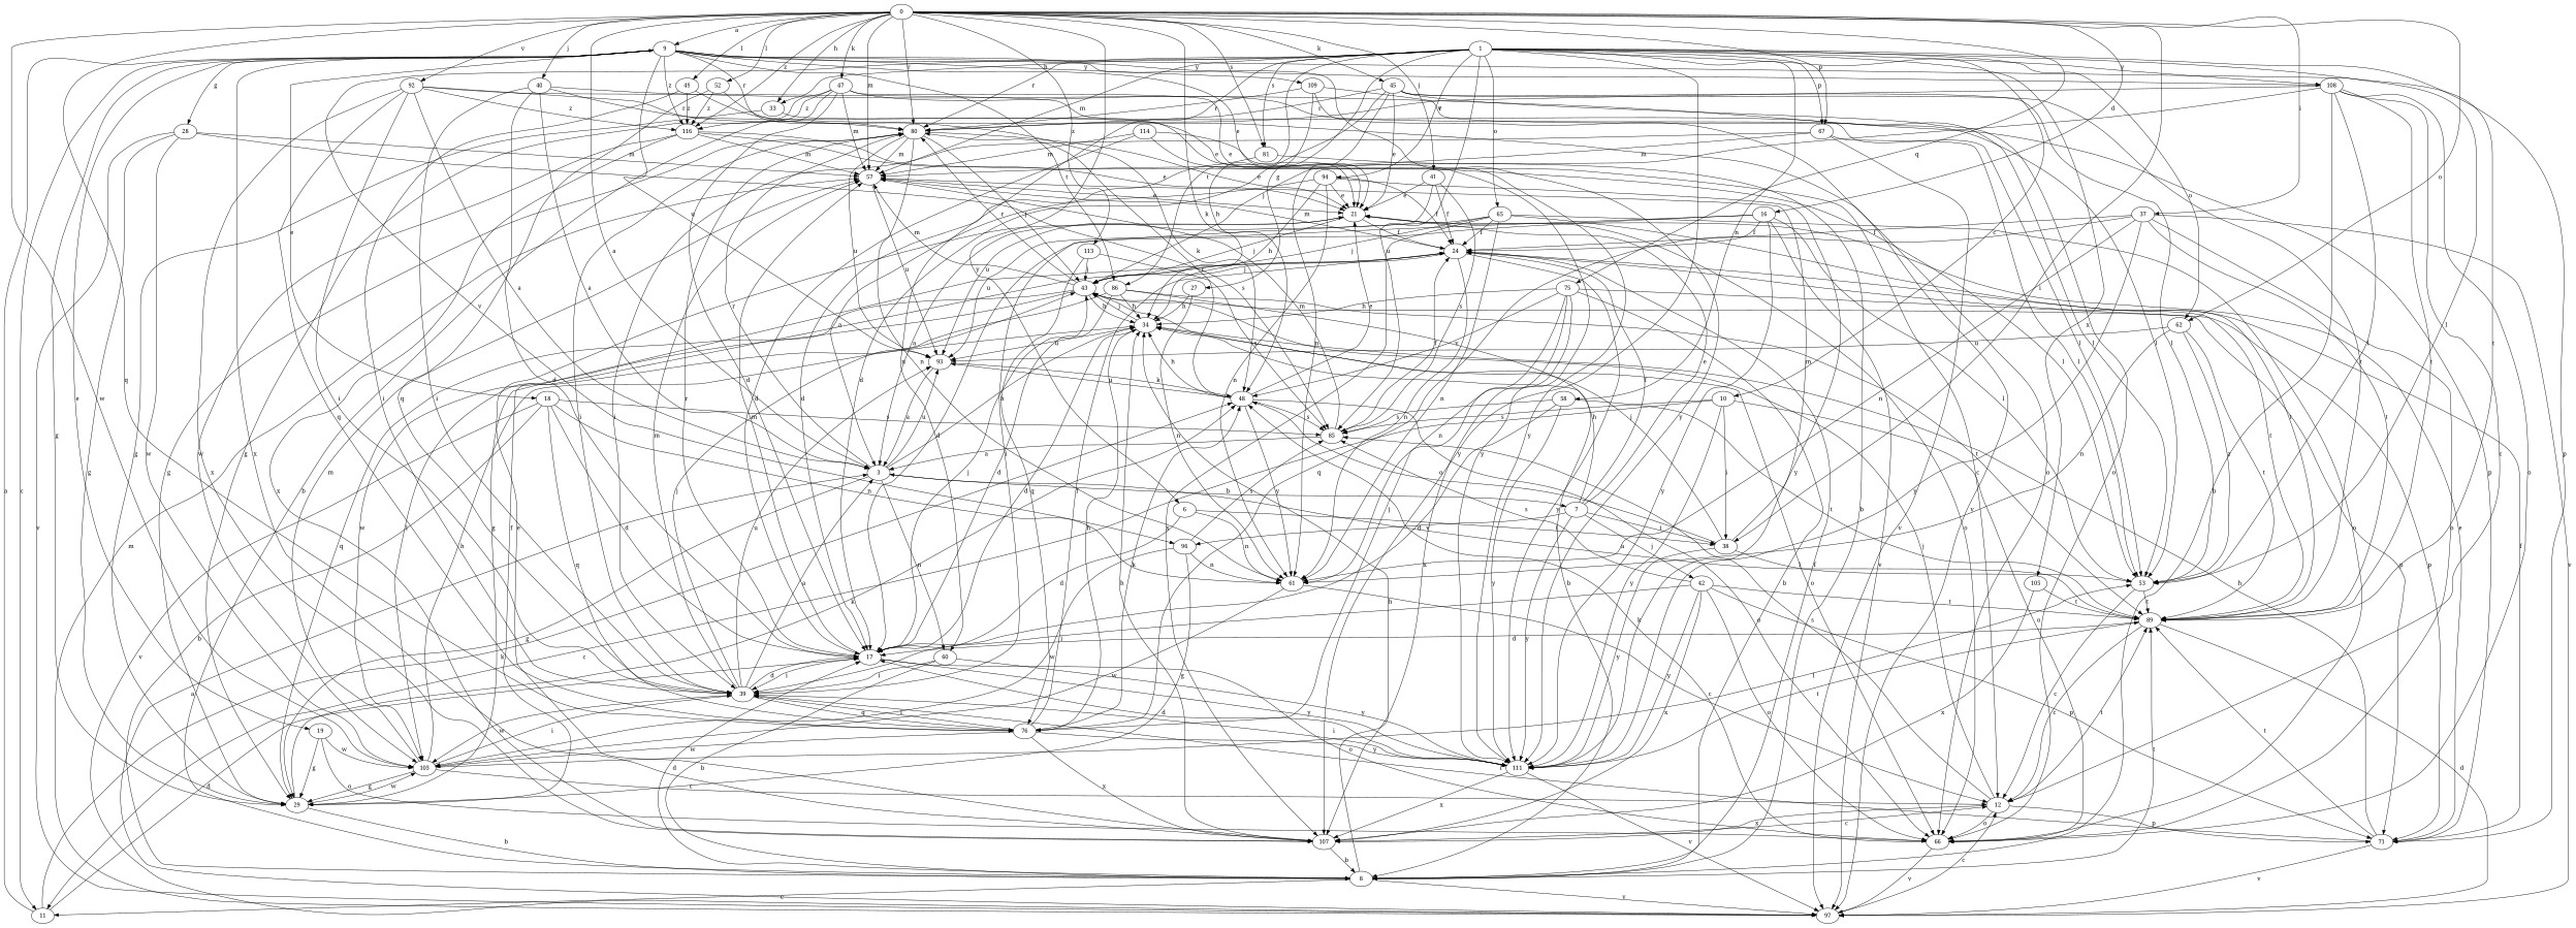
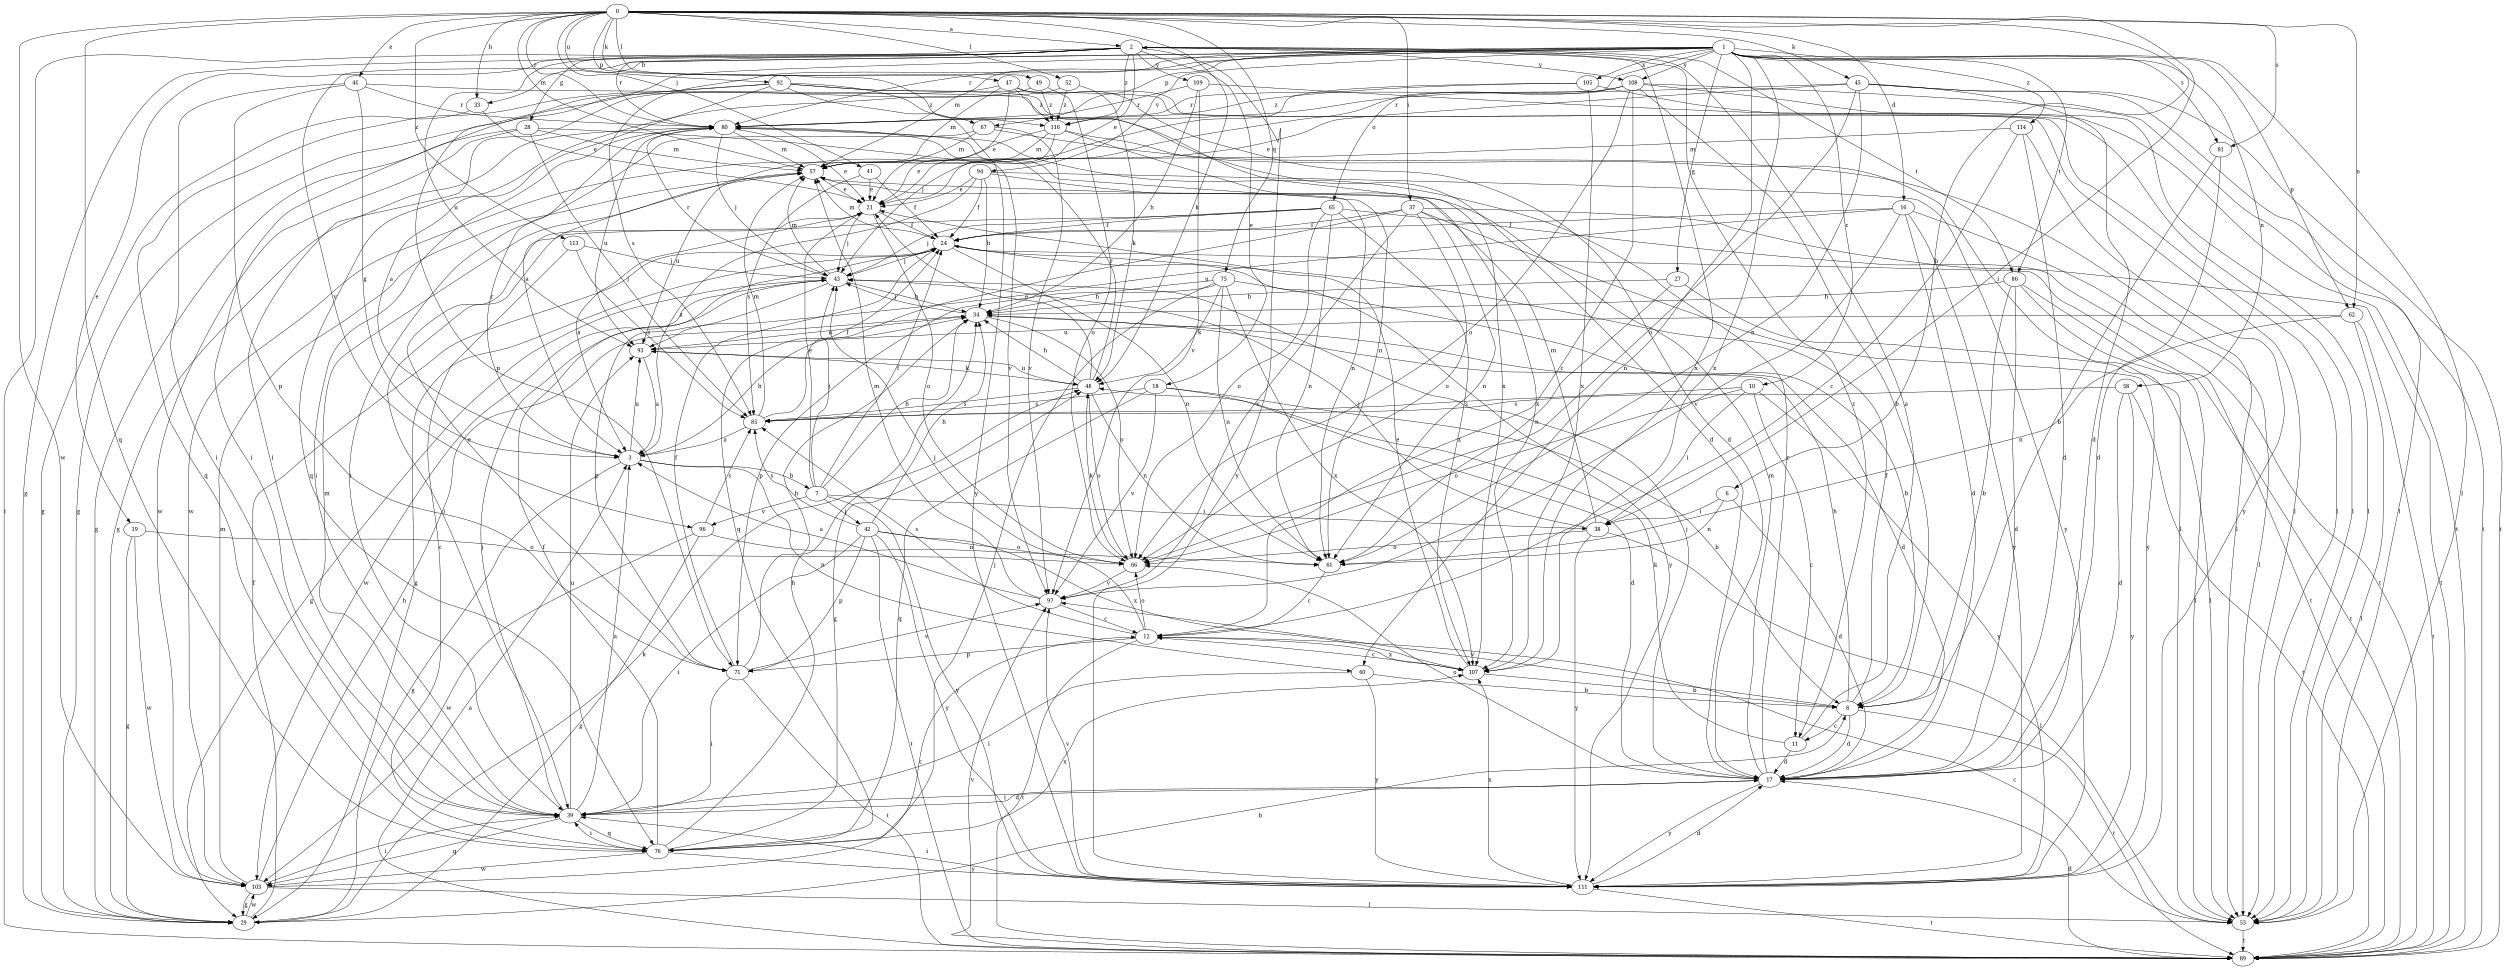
  strict digraph {
    fontname="Noto Serif"
    node [fontname="Noto Serif"]
    edge [fontname="Noto Serif"]
    0
-   2 [label=9]
+   2
    6
    16
    33
    37
    38
    40
    41
    45
    47
    48
    49
    52
    57
    62
    67
    75
    76
    80
    81
    92
    103
    113
    86
    107
    108
    11
    18
    19
    21
    28
    29
    89
    93
    109
    111
    116
    17
    61
    53
    24
    97
    66
    43
    71
    3
    39
    85
    8
    34
    12
    1
    10
    27
    58
    60
    65
    94
    96
    105
    114
    7
    42
    0 -> 2 [label=a]
-   0 -> 6 [label=y]
+   0 -> 6 [label=b]
    0 -> 16 [label=d]
    0 -> 33 [label=h]
    0 -> 37 [label=i]
    0 -> 38 [label=i]
-   0 -> 40 [label=j]
+   0 -> 40 [label=e]
    0 -> 41 [label=j]
    0 -> 45 [label=k]
    0 -> 47 [label=k]
    0 -> 48 [label=k]
    0 -> 49 [label=l]
    0 -> 52 [label=l]
    0 -> 57 [label=m]
    0 -> 62 [label=o]
    0 -> 67 [label=p]
    0 -> 75 [label=q]
    0 -> 76 [label=q]
    0 -> 80 [label=r]
    0 -> 81 [label=s]
-   0 -> 92 [label=v]
+   0 -> 92 [label=u]
    0 -> 103 [label=w]
    0 -> 113 [label=z]
    2 -> 80 [label=r]
    2 -> 86 [label=t]
    2 -> 107 [label=x]
    2 -> 108 [label=y]
    2 -> 11 [label=c]
    2 -> 18 [label=e]
    2 -> 19 [label=e]
    2 -> 21 [label=e]
    2 -> 28 [label=g]
    2 -> 29 [label=g]
    2 -> 89 [label=t]
    2 -> 93 [label=u]
    2 -> 109 [label=y]
    2 -> 111 [label=y]
    2 -> 116 [label=z]
    6 -> 38 [label=i]
    6 -> 17 [label=d]
    6 -> 61 [label=n]
    16 -> 93 [label=u]
    16 -> 111 [label=y]
    16 -> 17 [label=d]
    16 -> 53 [label=l]
    16 -> 24 [label=f]
    16 -> 97 [label=v]
    33 -> 21 [label=e]
    33 -> 29 [label=g]
    37 -> 76 [label=q]
    37 -> 89 [label=t]
    37 -> 111 [label=y]
    37 -> 61 [label=n]
    37 -> 24 [label=f]
    37 -> 97 [label=v]
    37 -> 66 [label=o]
    38 -> 57 [label=m]
    38 -> 111 [label=y]
    38 -> 53 [label=l]
-   38 -> 48 [label=o]
+   38 -> 66 [label=o]
    38 -> 43 [label=j]
    40 -> 80 [label=r]
    40 -> 17 [label=d]
    40 -> 71 [label=p]
-   40 -> 3 [label=a]
+   40 -> 3 [label=g]
    40 -> 39 [label=i]
    41 -> 21 [label=e]
-   41 -> 93 [label=u]
    41 -> 24 [label=f]
    41 -> 85 [label=s]
    45 -> 80 [label=r]
    45 -> 21 [label=e]
    45 -> 89 [label=t]
    45 -> 17 [label=d]
    45 -> 61 [label=n]
    45 -> 53 [label=l]
    45 -> 66 [label=o]
    47 -> 57 [label=m]
    47 -> 21 [label=e]
    47 -> 29 [label=g]
    47 -> 116 [label=z]
    47 -> 17 [label=d]
    47 -> 53 [label=l]
-   47 -> 8 [label=b]
    48 -> 80 [label=r]
    48 -> 21 [label=e]
    48 -> 93 [label=u]
-   48 -> 61 [label=y]
+   48 -> 61 [label=n]
    48 -> 66 [label=o]
    48 -> 85 [label=s]
    48 -> 34 [label=h]
    49 -> 116 [label=z]
    49 -> 66 [label=o]
    49 -> 39 [label=i]
    52 -> 48 [label=k]
-   52 -> 39 [label=q]
+   52 -> 76 [label=q]
    52 -> 116 [label=z]
    57 -> 21 [label=e]
    57 -> 93 [label=u]
    62 -> 89 [label=t]
    62 -> 93 [label=u]
    62 -> 61 [label=n]
-   62 -> 53 [label=z]
+   62 -> 53 [label=l]
    67 -> 57 [label=m]
    67 -> 53 [label=l]
    67 -> 97 [label=v]
    67 -> 39 [label=i]
-   75 -> 48 [label=v]
+   75 -> 48 [label=k]
    75 -> 76 [label=j]
    75 -> 107 [label=x]
    75 -> 61 [label=n]
    75 -> 71 [label=p]
    75 -> 8 [label=b]
    75 -> 34 [label=h]
-   76 -> 48 [label=k]
+   76 -> 48 [label=g]
    76 -> 103 [label=w]
    76 -> 107 [label=x]
    76 -> 111 [label=y]
    76 -> 24 [label=f]
    76 -> 39 [label=i]
    76 -> 34 [label=h]
    80 -> 57 [label=m]
    80 -> 21 [label=e]
    80 -> 29 [label=g]
    80 -> 93 [label=u]
    80 -> 61 [label=n]
    80 -> 43 [label=j]
    80 -> 39 [label=i]
    81 -> 17 [label=d]
    81 -> 8 [label=b]
    92 -> 76 [label=q]
    92 -> 107 [label=x]
    92 -> 111 [label=y]
    92 -> 116 [label=z]
    92 -> 53 [label=l]
    92 -> 3 [label=a]
    92 -> 39 [label=i]
    103 -> 57 [label=m]
    103 -> 29 [label=g]
    103 -> 53 [label=l]
    103 -> 39 [label=i]
    103 -> 34 [label=h]
    103 -> 12 [label=c]
-   113 -> 76 [label=q]
+   113 -> 76 [label=c]
    113 -> 43 [label=j]
    113 -> 85 [label=s]
    86 -> 89 [label=t]
    86 -> 17 [label=d]
-   86 -> 103 [label=l]
+   86 -> 53 [label=l]
    86 -> 8 [label=b]
    86 -> 34 [label=h]
    107 -> 21 [label=e]
    107 -> 8 [label=b]
-   107 -> 34 [label=h]
+   42 -> 34 [label=h]
    107 -> 12 [label=c]
    108 -> 80 [label=r]
    108 -> 89 [label=t]
    108 -> 53 [label=l]
    108 -> 66 [label=o]
    108 -> 43 [label=j]
    108 -> 8 [label=b]
    108 -> 12 [label=c]
    11 -> 2 [label=a]
    11 -> 48 [label=k]
    11 -> 17 [label=d]
    18 -> 76 [label=q]
    18 -> 17 [label=d]
-   18 -> 61 [label=n]
    18 -> 97 [label=v]
    18 -> 85 [label=s]
    18 -> 8 [label=b]
    19 -> 103 [label=w]
    19 -> 29 [label=g]
    19 -> 66 [label=o]
    21 -> 24 [label=f]
    21 -> 66 [label=o]
    21 -> 43 [label=j]
    21 -> 3 [label=a]
    28 -> 57 [label=m]
    28 -> 103 [label=w]
    28 -> 29 [label=g]
    28 -> 97 [label=v]
-   28 -> 85 [label=s]
+   28 -> 85 [label=j]
    29 -> 48 [label=k]
    29 -> 103 [label=w]
    29 -> 24 [label=f]
    29 -> 8 [label=b]
    89 -> 17 [label=d]
-   89 -> 97 [label=d]
+   89 -> 97 [label=v]
    89 -> 3 [label=a]
-   89 -> 12 [label=c]
    93 -> 48 [label=k]
    93 -> 3 [label=a]
    109 -> 80 [label=r]
    109 -> 53 [label=l]
    109 -> 97 [label=v]
    109 -> 34 [label=h]
    111 -> 107 [label=x]
    111 -> 89 [label=t]
    111 -> 17 [label=d]
    111 -> 97 [label=v]
    111 -> 39 [label=i]
    116 -> 57 [label=m]
    116 -> 103 [label=w]
    116 -> 107 [label=x]
    116 -> 21 [label=e]
    116 -> 53 [label=l]
    17 -> 57 [label=m]
    17 -> 80 [label=r]
    17 -> 111 [label=y]
    17 -> 66 [label=o]
    17 -> 43 [label=j]
    17 -> 39 [label=i]
-   61 -> 103 [label=w]
    61 -> 12 [label=c]
    53 -> 89 [label=t]
    53 -> 12 [label=c]
    24 -> 57 [label=m]
    24 -> 29 [label=g]
    24 -> 89 [label=t]
    24 -> 111 [label=y]
    24 -> 61 [label=n]
    24 -> 43 [label=j]
    97 -> 57 [label=m]
    97 -> 3 [label=a]
    97 -> 12 [label=c]
    66 -> 48 [label=k]
    66 -> 97 [label=v]
    43 -> 57 [label=m]
    43 -> 80 [label=r]
    43 -> 103 [label=w]
-   43 -> 29 [label=q]
+   43 -> 29 [label=g]
    43 -> 71 [label=p]
    43 -> 34 [label=h]
    71 -> 21 [label=e]
    71 -> 89 [label=t]
    71 -> 24 [label=f]
    71 -> 97 [label=v]
    71 -> 39 [label=i]
    71 -> 34 [label=h]
    3 -> 80 [label=r]
    3 -> 29 [label=g]
    3 -> 93 [label=u]
    3 -> 34 [label=h]
    3 -> 60 [label=n]
    3 -> 7 [label=b]
    39 -> 57 [label=m]
    39 -> 76 [label=q]
-   39 -> 103 [label=w]
+   39 -> 103 [label=q]
    39 -> 93 [label=u]
    39 -> 17 [label=d]
    39 -> 43 [label=j]
    39 -> 3 [label=a]
    85 -> 57 [label=m]
    85 -> 24 [label=f]
    85 -> 3 [label=a]
    8 -> 11 [label=c]
    8 -> 89 [label=t]
    8 -> 17 [label=d]
    8 -> 24 [label=f]
    8 -> 97 [label=v]
    8 -> 34 [label=h]
    34 -> 93 [label=u]
    34 -> 17 [label=d]
    34 -> 66 [label=o]
    34 -> 43 [label=j]
    12 -> 107 [label=x]
    12 -> 89 [label=t]
    12 -> 66 [label=o]
    12 -> 43 [label=j]
    12 -> 71 [label=p]
    12 -> 85 [label=s]
    1 -> 33 [label=h]
    1 -> 57 [label=m]
-   1 -> 62 [label=o]
+   1 -> 62 [label=p]
    1 -> 67 [label=p]
    1 -> 80 [label=r]
    1 -> 81 [label=s]
    1 -> 86 [label=t]
-   1 -> 107 [label=y]
+   1 -> 107 [label=x]
    1 -> 108 [label=y]
    1 -> 53 [label=l]
    1 -> 71 [label=p]
-   1 -> 85 [label=u]
+   1 -> 85 [label=s]
    1 -> 10 [label=c]
    1 -> 27 [label=g]
    1 -> 58 [label=n]
    1 -> 60 [label=n]
    1 -> 65 [label=o]
    1 -> 94 [label=v]
    1 -> 96 [label=v]
    1 -> 105 [label=x]
+   1 -> 114 [label=z]
    10 -> 38 [label=i]
    10 -> 11 [label=c]
    10 -> 111 [label=y]
    10 -> 66 [label=o]
    10 -> 85 [label=s]
    27 -> 61 [label=n]
+   27 -> 53 [label=l]
    27 -> 34 [label=h]
    58 -> 89 [label=t]
    58 -> 111 [label=y]
    58 -> 17 [label=d]
    58 -> 85 [label=s]
    60 -> 111 [label=y]
    60 -> 39 [label=i]
    60 -> 8 [label=b]
    65 -> 107 [label=x]
    65 -> 89 [label=t]
    65 -> 61 [label=n]
    65 -> 24 [label=f]
    65 -> 66 [label=o]
    65 -> 43 [label=j]
    65 -> 39 [label=i]
    94 -> 21 [label=e]
    94 -> 111 [label=y]
    94 -> 61 [label=n]
    94 -> 24 [label=f]
    94 -> 3 [label=a]
    94 -> 34 [label=h]
    96 -> 103 [label=w]
    96 -> 29 [label=g]
    96 -> 61 [label=n]
    96 -> 85 [label=s]
    105 -> 107 [label=x]
    105 -> 89 [label=t]
-   0 -> 116 [label=z]
-   0 -> 3 [label=a]
+   105 -> 116 [label=z]
+   105 -> 3 [label=a]
    114 -> 57 [label=m]
    114 -> 111 [label=y]
    114 -> 17 [label=d]
    114 -> 12 [label=c]
    7 -> 38 [label=i]
    7 -> 21 [label=e]
    7 -> 111 [label=y]
    7 -> 24 [label=f]
+   7 -> 43 [label=j]
    7 -> 34 [label=h]
    7 -> 96 [label=v]
    7 -> 42 [label=j]
    42 -> 107 [label=x]
    42 -> 89 [label=t]
    42 -> 111 [label=y]
    42 -> 66 [label=o]
    42 -> 71 [label=p]
    42 -> 39 [label=i]
    42 -> 85 [label=s]
  }
